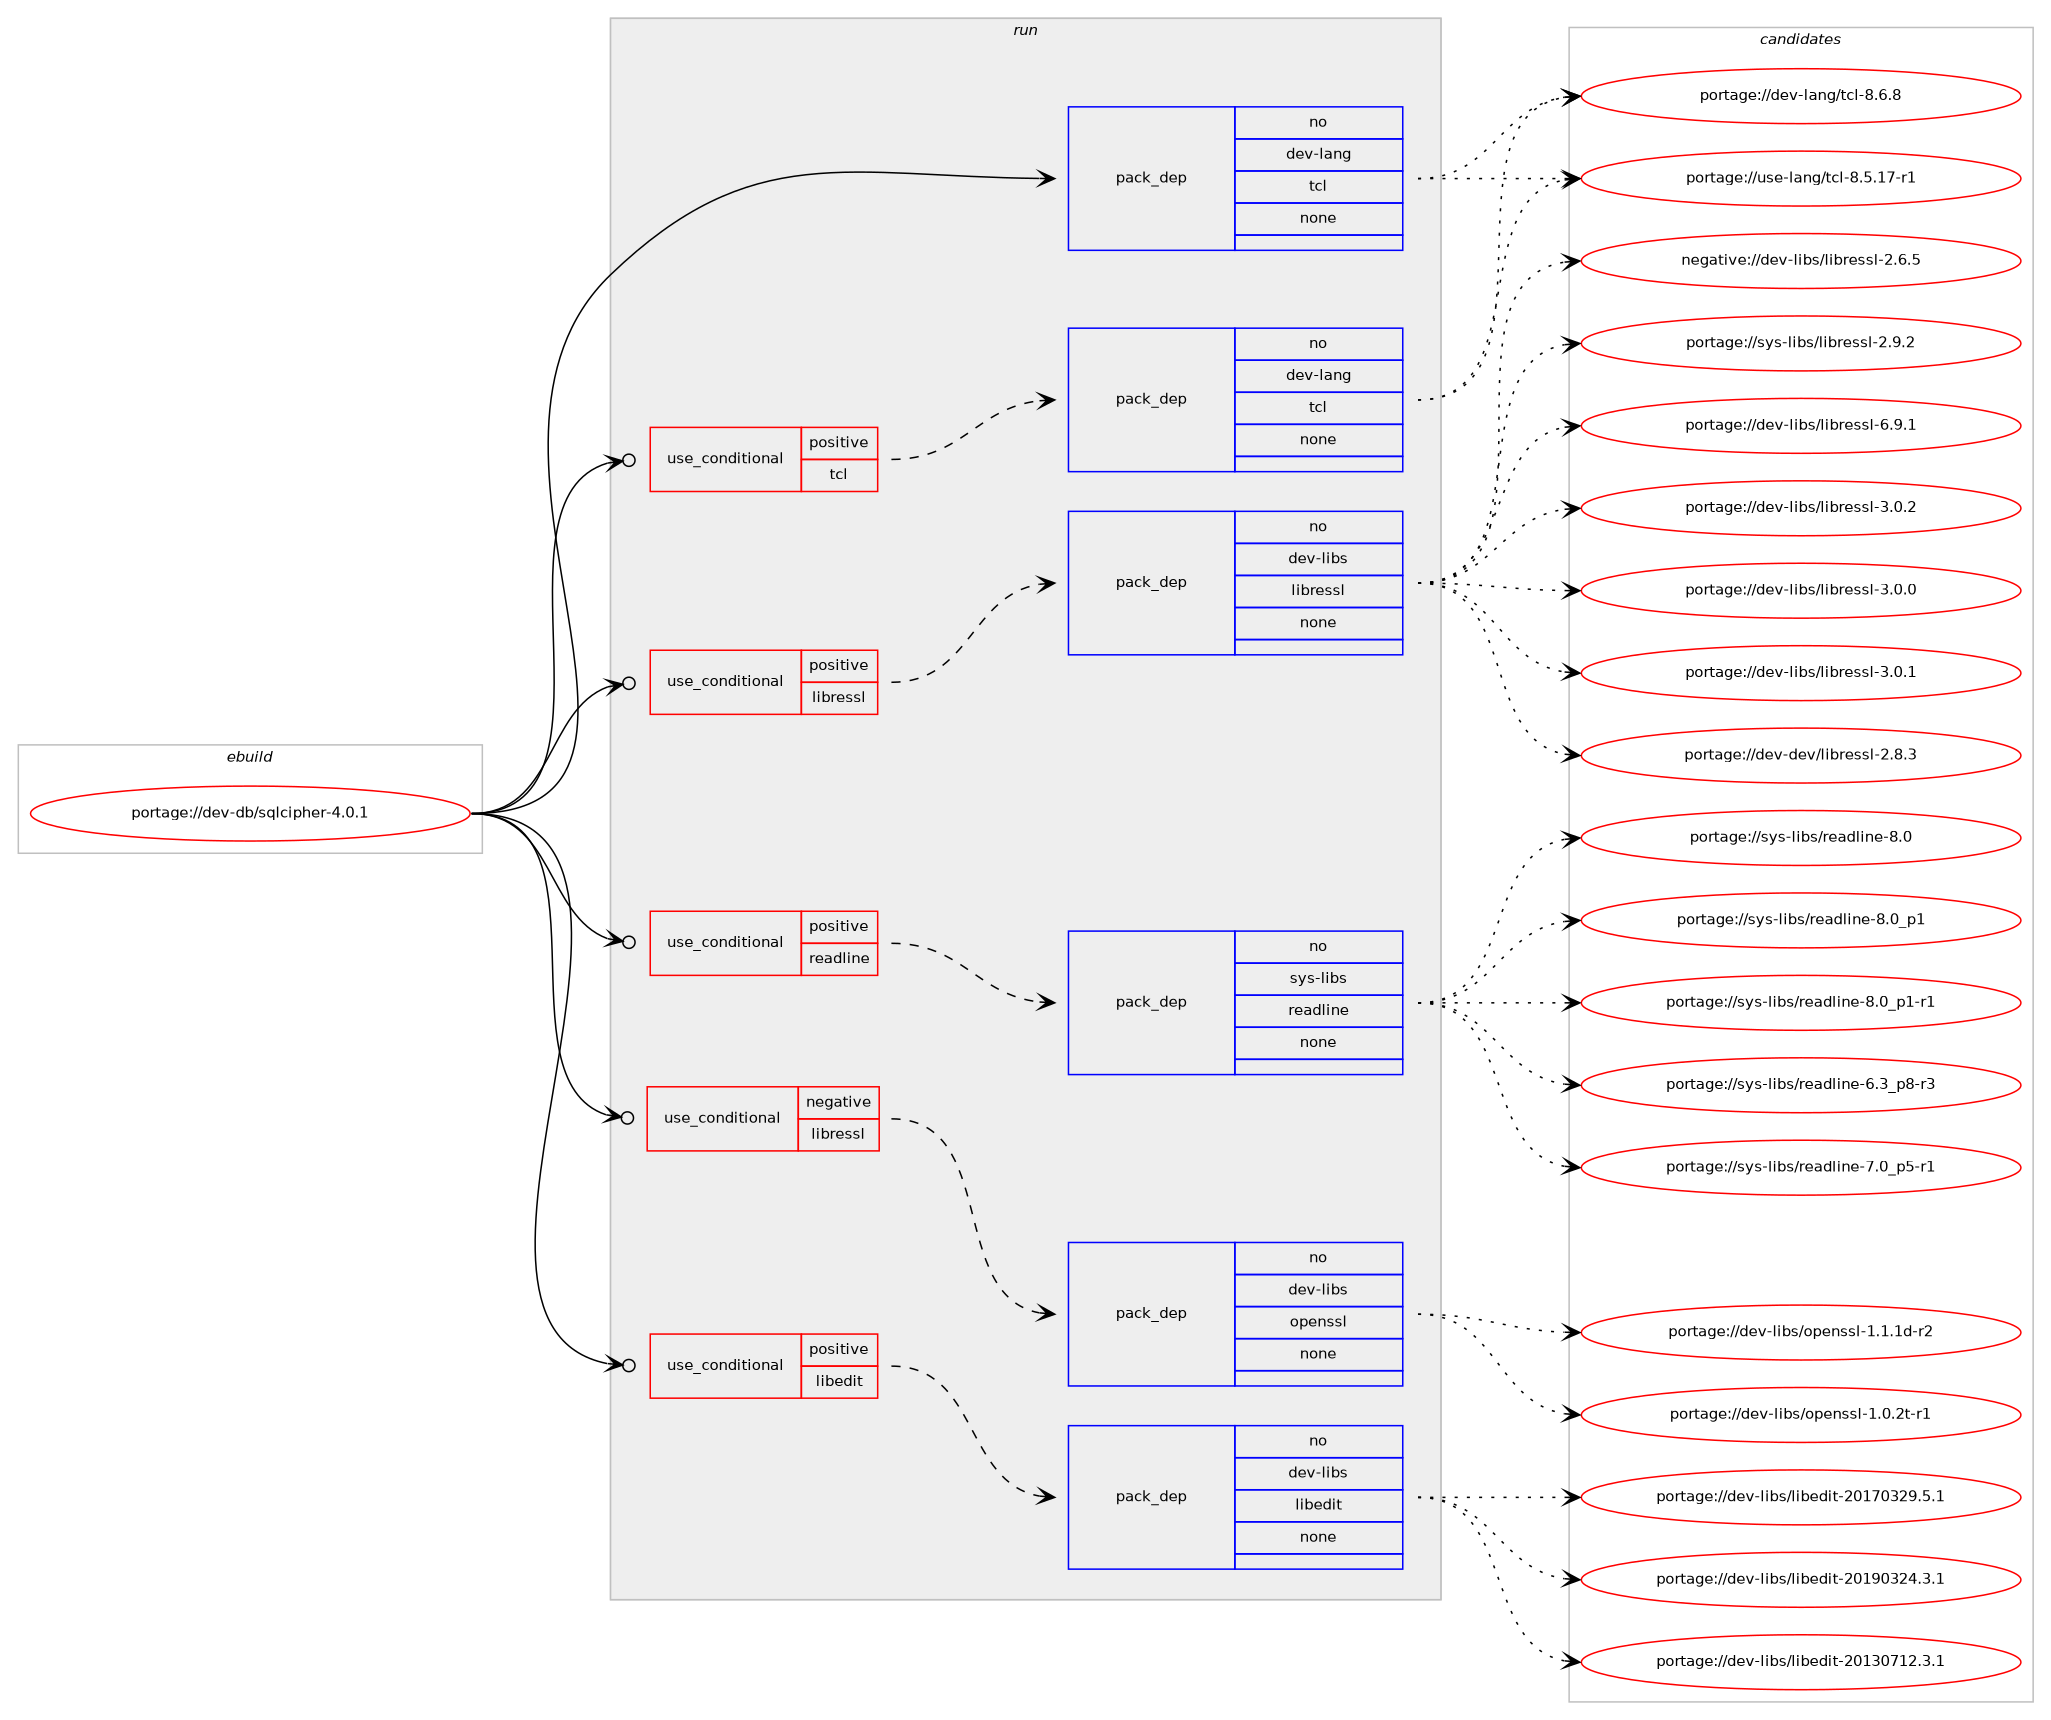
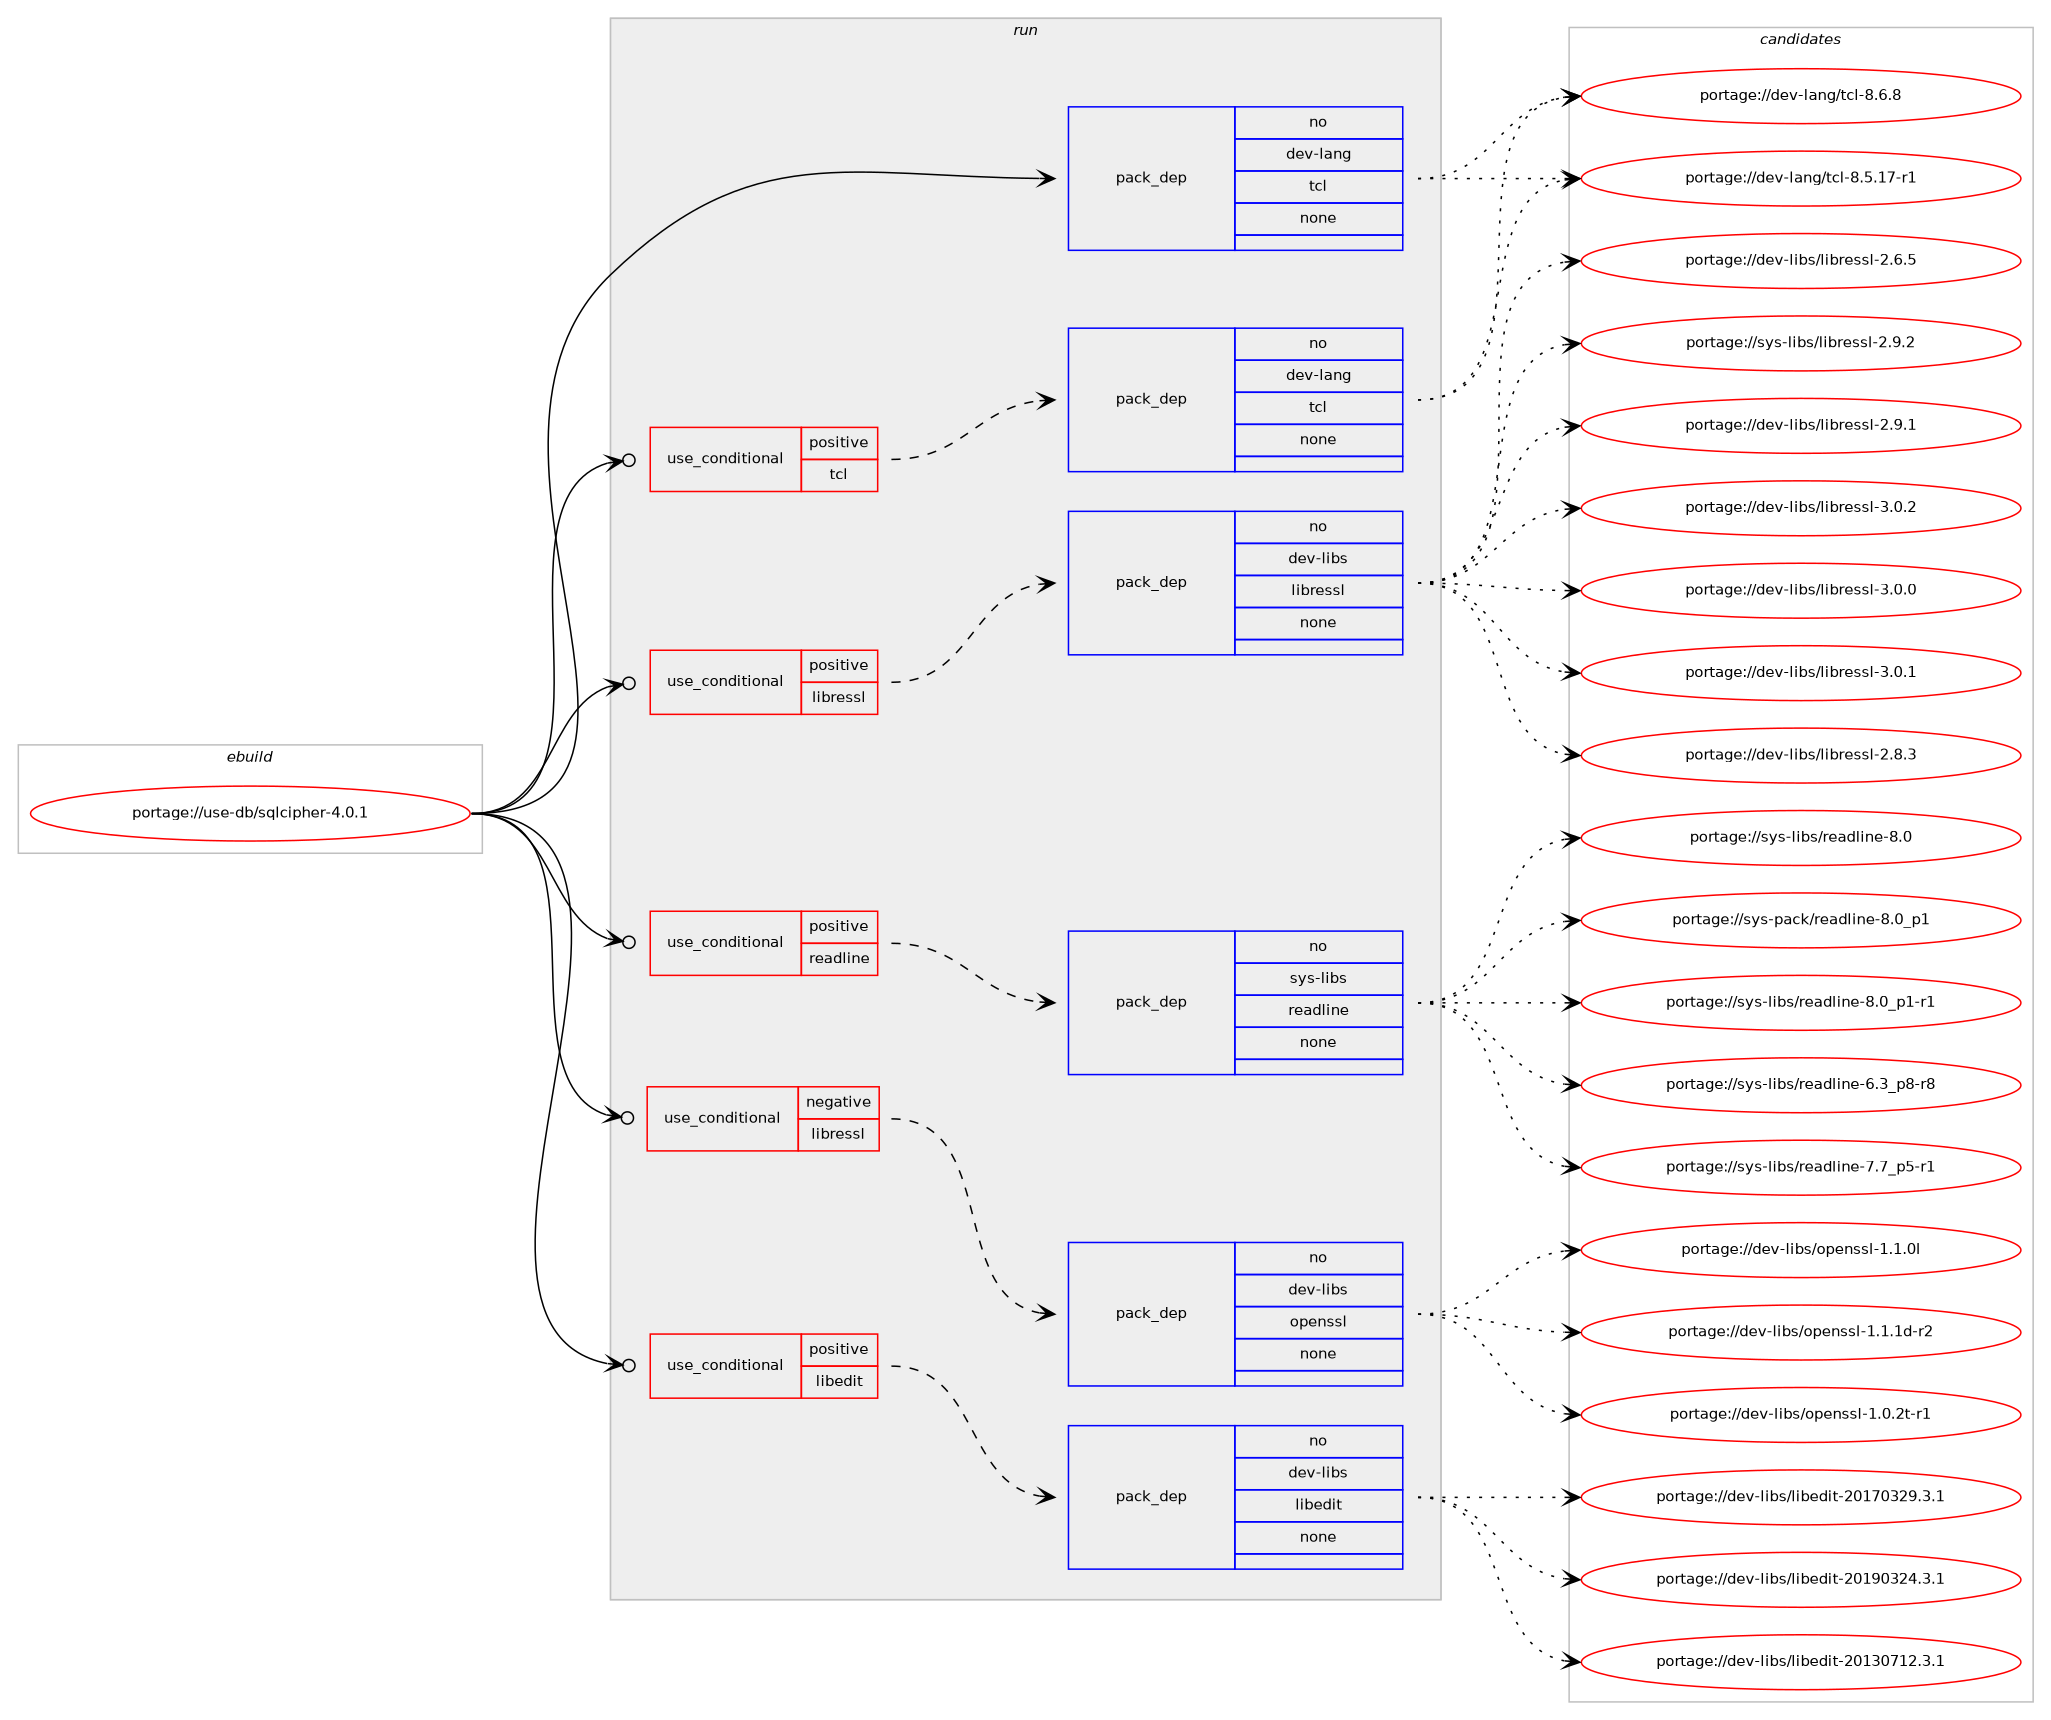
  digraph {
    compound=true
    concentrate=true
    fontname=Helvetica
    fontsize=10
    newrank=true
    rankdir=LR
    ranksep=1.5
    node [color=red fontname=Helvetica fontsize=10]
    edge [arrowhead=vee headport=w style=dotted tailport=e weight=100]
-   n1 [label="portage://dev-db/sqlcipher-4.0.1" width=4]
+   n1 [label="portage://use-db/sqlcipher-4.0.1" width=4]
    n2 [color=blue label=<<TABLE BORDER="0" CELLBORDER="1" CELLSPACING="0" CELLPADDING="4" WIDTH="220"><TR><TD ROWSPAN="6" CELLPADDING="30">pack_dep</TD></TR><TR><TD WIDTH="110">no</TD></TR><TR><TD>dev-lang</TD></TR><TR><TD>tcl</TD></TR><TR><TD>none</TD></TR><TR><TD></TD></TR></TABLE>> shape=none]
    n3 [color=blue label=<<TABLE BORDER="0" CELLBORDER="1" CELLSPACING="0" CELLPADDING="4" WIDTH="220"><TR><TD ROWSPAN="6" CELLPADDING="30">pack_dep</TD></TR><TR><TD WIDTH="110">no</TD></TR><TR><TD>dev-libs</TD></TR><TR><TD>openssl</TD></TR><TR><TD>none</TD></TR><TR><TD></TD></TR></TABLE>> shape=none]
    n4 [label=<<TABLE BORDER="0" CELLBORDER="1" CELLSPACING="0" CELLPADDING="4"><TR><TD ROWSPAN="3" CELLPADDING="10">use_conditional</TD></TR><TR><TD>negative</TD></TR><TR><TD>libressl</TD></TR></TABLE>> shape=none]
    n5 [color=blue label=<<TABLE BORDER="0" CELLBORDER="1" CELLSPACING="0" CELLPADDING="4" WIDTH="220"><TR><TD ROWSPAN="6" CELLPADDING="30">pack_dep</TD></TR><TR><TD WIDTH="110">no</TD></TR><TR><TD>dev-libs</TD></TR><TR><TD>libedit</TD></TR><TR><TD>none</TD></TR><TR><TD></TD></TR></TABLE>> shape=none]
    n6 [label=<<TABLE BORDER="0" CELLBORDER="1" CELLSPACING="0" CELLPADDING="4"><TR><TD ROWSPAN="3" CELLPADDING="10">use_conditional</TD></TR><TR><TD>positive</TD></TR><TR><TD>libedit</TD></TR></TABLE>> shape=none]
    n7 [color=blue label=<<TABLE BORDER="0" CELLBORDER="1" CELLSPACING="0" CELLPADDING="4" WIDTH="220"><TR><TD ROWSPAN="6" CELLPADDING="30">pack_dep</TD></TR><TR><TD WIDTH="110">no</TD></TR><TR><TD>dev-libs</TD></TR><TR><TD>libressl</TD></TR><TR><TD>none</TD></TR><TR><TD></TD></TR></TABLE>> shape=none]
    n8 [label=<<TABLE BORDER="0" CELLBORDER="1" CELLSPACING="0" CELLPADDING="4"><TR><TD ROWSPAN="3" CELLPADDING="10">use_conditional</TD></TR><TR><TD>positive</TD></TR><TR><TD>libressl</TD></TR></TABLE>> shape=none]
    n9 [color=blue label=<<TABLE BORDER="0" CELLBORDER="1" CELLSPACING="0" CELLPADDING="4" WIDTH="220"><TR><TD ROWSPAN="6" CELLPADDING="30">pack_dep</TD></TR><TR><TD WIDTH="110">no</TD></TR><TR><TD>sys-libs</TD></TR><TR><TD>readline</TD></TR><TR><TD>none</TD></TR><TR><TD></TD></TR></TABLE>> shape=none]
    n10 [label=<<TABLE BORDER="0" CELLBORDER="1" CELLSPACING="0" CELLPADDING="4"><TR><TD ROWSPAN="3" CELLPADDING="10">use_conditional</TD></TR><TR><TD>positive</TD></TR><TR><TD>readline</TD></TR></TABLE>> shape=none]
    n11 [color=blue label=<<TABLE BORDER="0" CELLBORDER="1" CELLSPACING="0" CELLPADDING="4" WIDTH="220"><TR><TD ROWSPAN="6" CELLPADDING="30">pack_dep</TD></TR><TR><TD WIDTH="110">no</TD></TR><TR><TD>dev-lang</TD></TR><TR><TD>tcl</TD></TR><TR><TD>none</TD></TR><TR><TD></TD></TR></TABLE>> shape=none]
    n12 [label=<<TABLE BORDER="0" CELLBORDER="1" CELLSPACING="0" CELLPADDING="4"><TR><TD ROWSPAN="3" CELLPADDING="10">use_conditional</TD></TR><TR><TD>positive</TD></TR><TR><TD>tcl</TD></TR></TABLE>> shape=none]
-   n13 [label="portage://use-lang/tcl-8.5.17-r1" width=4]
+   n13 [label="portage://dev-lang/tcl-8.5.17-r1" width=4]
    n14 [label="portage://dev-lang/tcl-8.6.8" width=4]
    n15 [label="portage://dev-libs/openssl-1.0.2t-r1" width=4]
+   n16 [label="portage://dev-libs/openssl-1.1.0l" width=4]
    n17 [label="portage://dev-libs/openssl-1.1.1d-r2" width=4]
    n18 [label="portage://dev-libs/libedit-20130712.3.1" width=4]
-   n19 [label="portage://dev-libs/libedit-20170329.5.1" width=4]
+   n19 [label="portage://dev-libs/libedit-20170329.3.1" width=4]
    n20 [label="portage://dev-libs/libedit-20190324.3.1" width=4]
-   n21 [label="negative://dev-libs/libressl-2.6.5" width=4]
-   n22 [label="portage://dev-dev/libressl-2.8.3" width=4]
-   n23 [label="portage://dev-libs/libressl-6.9.1" width=4]
+   n21 [label="portage://dev-libs/libressl-2.6.5" width=4]
+   n22 [label="portage://dev-libs/libressl-2.8.3" width=4]
+   n23 [label="portage://dev-libs/libressl-2.9.1" width=4]
    n24 [label="portage://sys-libs/libressl-2.9.2" width=4]
    n25 [label="portage://dev-libs/libressl-3.0.0" width=4]
    n26 [label="portage://dev-libs/libressl-3.0.1" width=4]
    n27 [label="portage://dev-libs/libressl-3.0.2" width=4]
-   n28 [label="portage://sys-libs/readline-6.3_p8-r3" width=4]
-   n29 [label="portage://sys-libs/readline-7.0_p5-r1" width=4]
+   n28 [label="portage://sys-libs/readline-6.3_p8-r8" width=4]
+   n29 [label="portage://sys-libs/readline-7.7_p5-r1" width=4]
    n30 [label="portage://sys-libs/readline-8.0" width=4]
-   n31 [label="portage://sys-libs/readline-8.0_p1" width=4]
+   n31 [label="portage://sys-pack/readline-8.0_p1" width=4]
    n32 [label="portage://sys-libs/readline-8.0_p1-r1" width=4]
    subgraph cluster_1 {
      color=gray
      label=<<i>ebuild</i>>
      rank=same
      n1
    }
    subgraph cluster_2 {
      color=gray
      label=<<i>dependencies</i>>
      subgraph cluster_3 {
        color=gray
        fillcolor="#eeeeee"
        label=<<i>compile</i>>
        style=filled
        subgraph sub_4 {
          color=gray
          fillcolor="#eeeeee"
          label=<<i>compile</i>>
          style=filled
          n2
        }
      }
      subgraph cluster_5 {
        color=gray
        fillcolor="#eeeeee"
        label=<<i>compile and run</i>>
        style=filled
        subgraph sub_6 {
          color=gray
          fillcolor="#eeeeee"
          label=<<i>compile and run</i>>
          style=filled
          n4
          subgraph sub_7 {
            color=gray
            fillcolor="#eeeeee"
            label=<<i>compile and run</i>>
            style=filled
            n3
          }
        }
        subgraph sub_8 {
          color=gray
          fillcolor="#eeeeee"
          label=<<i>compile and run</i>>
          style=filled
          n6
          subgraph sub_9 {
            color=gray
            fillcolor="#eeeeee"
            label=<<i>compile and run</i>>
            style=filled
            n5
          }
        }
        subgraph sub_10 {
          color=gray
          fillcolor="#eeeeee"
          label=<<i>compile and run</i>>
          style=filled
          n8
          subgraph sub_11 {
            color=gray
            fillcolor="#eeeeee"
            label=<<i>compile and run</i>>
            style=filled
            n7
          }
        }
        subgraph sub_12 {
          color=gray
          fillcolor="#eeeeee"
          label=<<i>compile and run</i>>
          style=filled
          n10
          subgraph sub_13 {
            color=gray
            fillcolor="#eeeeee"
            label=<<i>compile and run</i>>
            style=filled
            n9
          }
        }
        subgraph sub_14 {
          color=gray
          fillcolor="#eeeeee"
          label=<<i>compile and run</i>>
          style=filled
          n12
          subgraph sub_15 {
            color=gray
            fillcolor="#eeeeee"
            label=<<i>compile and run</i>>
            style=filled
            n11
          }
        }
      }
      subgraph cluster_16 {
        color=gray
        fillcolor="#eeeeee"
        label=<<i>run</i>>
        style=filled
      }
    }
    subgraph cluster_17 {
      color=gray
      label=<<i>candidates</i>>
      rank=same
      subgraph sub_18 {
        color=black
        label=<<i>candidates</i>>
        nodesep=1
        rank=same
        n13
        n14
      }
      subgraph sub_19 {
        color=black
        label=<<i>candidates</i>>
        nodesep=1
        rank=same
        n15
+       n16
        n17
      }
      subgraph sub_20 {
        color=black
        label=<<i>candidates</i>>
        nodesep=1
        rank=same
        n18
        n19
        n20
      }
      subgraph sub_21 {
        color=black
        label=<<i>candidates</i>>
        nodesep=1
        rank=same
        n21
        n22
        n23
        n24
        n25
        n26
        n27
      }
      subgraph sub_22 {
        color=black
        label=<<i>candidates</i>>
        nodesep=1
        rank=same
        n28
        n29
        n30
        n31
        n32
      }
      subgraph sub_23 {
        color=black
        label=<<i>candidates</i>>
        nodesep=1
        rank=same
        n13
        n14
      }
    }
    n1 -> n2 [style=solid weight=20]
    n1 -> n4 [arrowhead=odotvee style=solid weight=20]
    n1 -> n6 [arrowhead=odotvee style=solid weight=20]
    n1 -> n8 [arrowhead=odotvee style=solid weight=20]
    n1 -> n10 [arrowhead=odotvee style=solid weight=20]
    n1 -> n12 [arrowhead=odotvee style=solid weight=20]
    n2 -> n13
    n2 -> n14
    n3 -> n15
+   n3 -> n16
    n3 -> n17
    n4 -> n3 [style=dashed weight=20]
    n5 -> n18
    n5 -> n19
    n5 -> n20
    n6 -> n5 [style=dashed weight=20]
    n7 -> n21
    n7 -> n22
    n7 -> n23
    n7 -> n24
    n7 -> n25
    n7 -> n26
    n7 -> n27
    n8 -> n7 [style=dashed weight=20]
    n9 -> n28
    n9 -> n29
    n9 -> n30
    n9 -> n31
    n9 -> n32
    n10 -> n9 [style=dashed weight=20]
    n11 -> n13
    n11 -> n14
    n12 -> n11 [style=dashed weight=20]
  }
